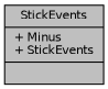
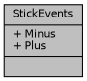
  digraph {
-   n1 [color=black fillcolor=grey75 fontcolor=black fontname=Helvetica fontsize=10 height=0.2 label="{StickEvents\n|+ Minus\l+ StickEvents\l|}" shape=record style=filled width=0.4]
+   n1 [color=black fillcolor=grey75 fontcolor=black fontname=Helvetica fontsize=10 height=0.2 label="{StickEvents\n|+ Minus\l+ Plus\l|}" shape=record style=filled width=0.4]
  }
